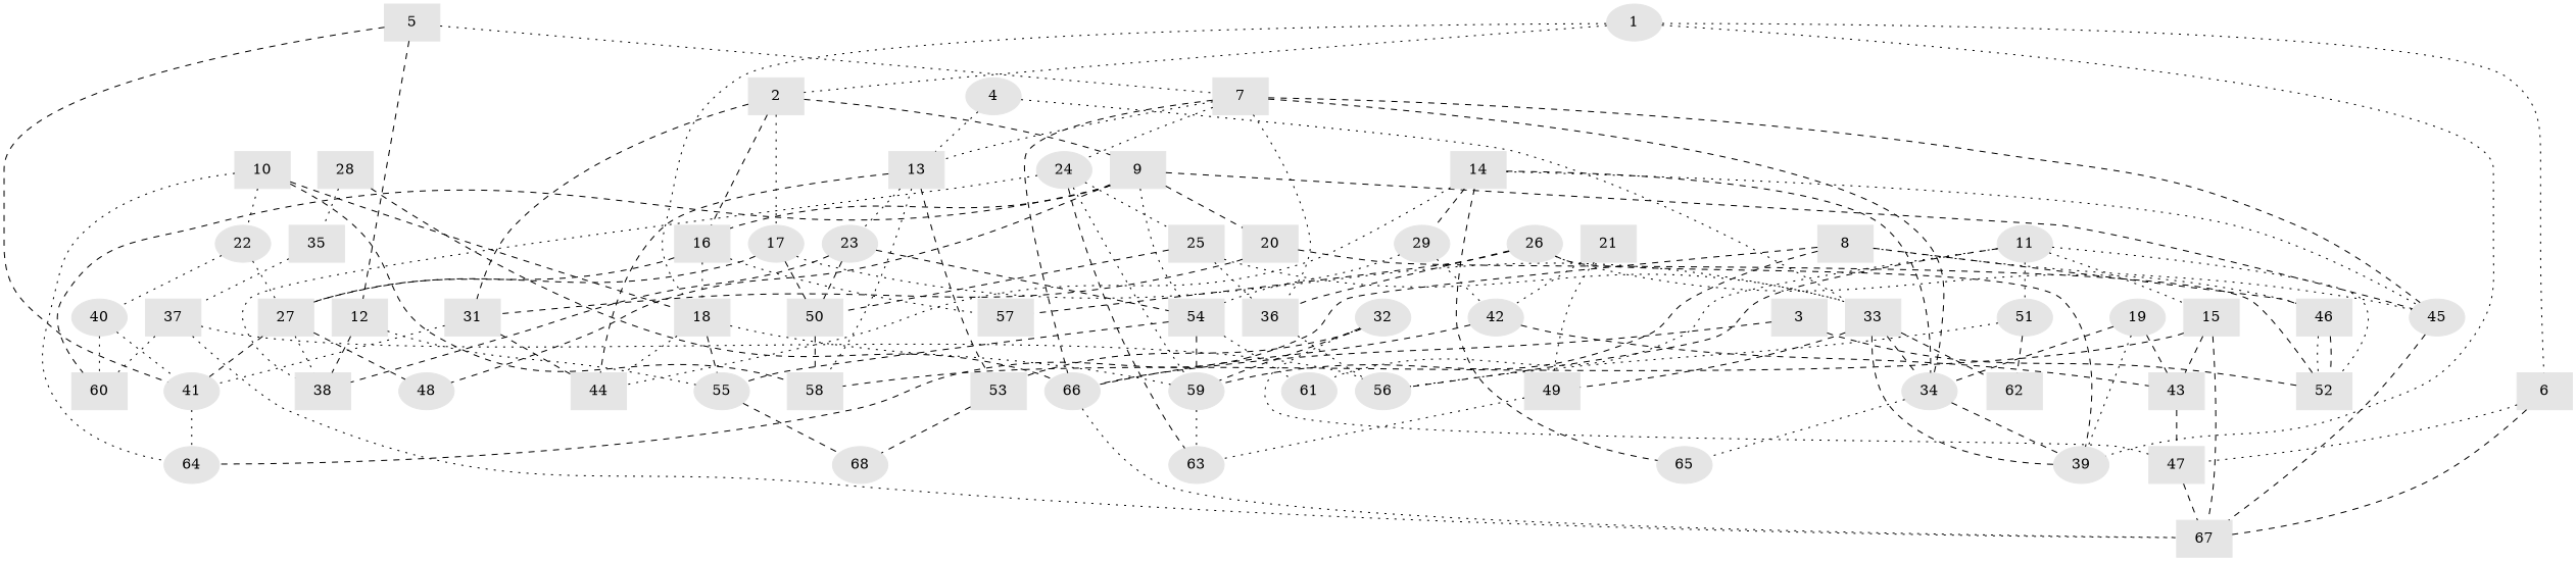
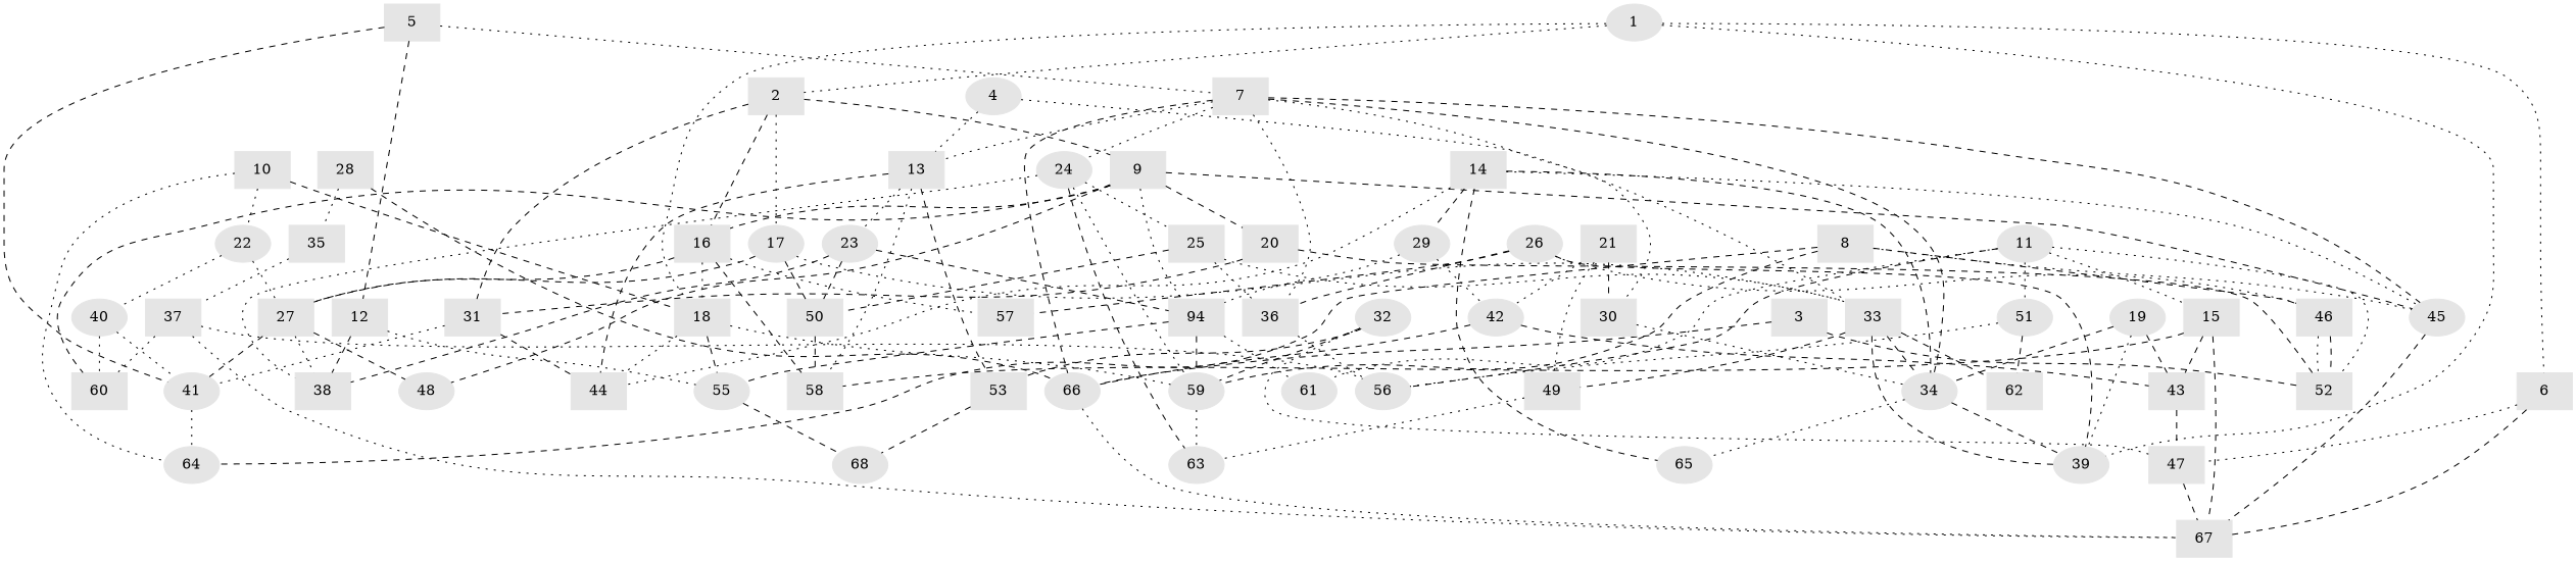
  graph {
    node [color=gray90 shape=box style=filled]
    edge [style=dashed]
    1 [shape=ellipse]
    2
    6
    18
    39 [shape=ellipse]
    9
    16
    17 [shape=ellipse]
    31
    47
    67
    59 [shape=ellipse]
    55 [shape=ellipse]
    44
    45 [shape=ellipse]
    20
    48 [shape=ellipse]
-   54
+   54 [label=94]
    60
    27
    57
    33
    50
    41 [shape=ellipse]
    3
    52
    66 [shape=ellipse]
    4 [shape=ellipse]
    13
    58
    23 [shape=ellipse]
    53
    34 [shape=ellipse]
    49
    62
    5
    7
    12
    24 [shape=ellipse]
+   30
    36
    38
    64 [shape=ellipse]
    25
    63 [shape=ellipse]
    65 [shape=ellipse]
    56 [shape=ellipse]
    8
    46
    61 [shape=ellipse]
    10
    22 [shape=ellipse]
    40 [shape=ellipse]
    11 [shape=ellipse]
    15
    51 [shape=ellipse]
    43
    68 [shape=ellipse]
    14
    29 [shape=ellipse]
    42 [shape=ellipse]
    19 [shape=ellipse]
    21
    26 [shape=ellipse]
    28
    35
    37
    32 [shape=ellipse]
    1 -- 2 [style=dotted]
    1 -- 6 [style=dotted]
    1 -- 18 [style=dotted]
    1 -- 39 [style=dotted]
    2 -- 9
    2 -- 16
    2 -- 17 [style=dotted]
    2 -- 31
    6 -- 47 [style=dotted]
    6 -- 67
    18 -- 59 [style=dotted]
    18 -- 55
    18 -- 44 [style=dotted]
    9 -- 16
    9 -- 45
    9 -- 20
    9 -- 48
    9 -- 54 [style=dotted]
    9 -- 60
    16 -- 18 [style=dotted]
    16 -- 27
    16 -- 57 [style=dotted]
    17 -- 27
    17 -- 33 [style=dotted]
    17 -- 50
    31 -- 44
    31 -- 41 [style=dotted]
    47 -- 67
    59 -- 63 [style=dotted]
    55 -- 68
    45 -- 67
    20 -- 31
    20 -- 52
    54 -- 59
    54 -- 55
    54 -- 61 [style=dotted]
    27 -- 48
    27 -- 41
    27 -- 38 [style=dotted]
    33 -- 39
    33 -- 34
    33 -- 49
    33 -- 62
    50 -- 58
    41 -- 64 [style=dotted]
    3 -- 52
    3 -- 66
    66 -- 67 [style=dotted]
    4 -- 33 [style=dotted]
    4 -- 13 [style=dotted]
    13 -- 44
    13 -- 58 [style=dotted]
    13 -- 23 [style=dotted]
    13 -- 53
    23 -- 54
    23 -- 50
    23 -- 38
    53 -- 68
    34 -- 39
    34 -- 65 [style=dotted]
    49 -- 63 [style=dotted]
    5 -- 41
    5 -- 7 [style=dotted]
    5 -- 12
    7 -- 45
    7 -- 66
    7 -- 13 [style=dotted]
    7 -- 34
    7 -- 24 [style=dotted]
+   7 -- 30 [style=dotted]
    7 -- 36 [style=dotted]
    12 -- 55 [style=dotted]
    12 -- 38
    24 -- 59 [style=dotted]
    24 -- 38 [style=dotted]
    24 -- 25 [style=dotted]
    24 -- 63
+   30 -- 34 [style=dotted]
    36 -- 56 [style=dotted]
    25 -- 33 [style=dotted]
    25 -- 50
    25 -- 36 [style=dotted]
    8 -- 59
    8 -- 45 [style=dotted]
    8 -- 64
    8 -- 46
    46 -- 52 [style=dotted]
    46 -- 52
    10 -- 18
-   10 -- 58
+   16 -- 58
    10 -- 64 [style=dotted]
    10 -- 22 [style=dotted]
    22 -- 27 [style=dotted]
    22 -- 40 [style=dotted]
    40 -- 60 [style=dotted]
    40 -- 41 [style=dotted]
    11 -- 52 [style=dotted]
    11 -- 56
    11 -- 61 [style=dotted]
    11 -- 15 [style=dotted]
    11 -- 51 [style=dotted]
    15 -- 67
    15 -- 58
    15 -- 43
    51 -- 62
    51 -- 56 [style=dotted]
    43 -- 47
    14 -- 44 [style=dotted]
    14 -- 45 [style=dotted]
    14 -- 34
    14 -- 65
    14 -- 29
    29 -- 54 [style=dotted]
    29 -- 42 [style=dotted]
    42 -- 66
    42 -- 43
    19 -- 39 [style=dotted]
    19 -- 34
    19 -- 43
    21 -- 49 [style=dotted]
+   21 -- 30
    21 -- 42 [style=dotted]
    26 -- 39
    26 -- 57
    26 -- 36
    26 -- 46 [style=dotted]
    28 -- 66
    28 -- 35 [style=dotted]
    35 -- 37 [style=dotted]
    37 -- 67 [style=dotted]
    37 -- 60 [style=dotted]
    37 -- 56 [style=dotted]
    32 -- 47 [style=dotted]
    32 -- 59
    32 -- 53
  }
